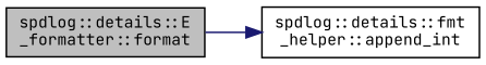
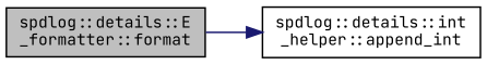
  digraph {
    rankdir=LR
    fontname="JetBrains Mono"
    node [color=black fontname="JetBrains Mono" fontsize=10 shape=record style=filled]
    n1 [fillcolor=grey75 fontcolor=black height=0.2 label="spdlog::details::E\l_formatter::format" width=0.4]
-   n2 [fillcolor=white height=0.2 label="spdlog::details::fmt\l_helper::append_int" width=0.4]
+   n2 [fillcolor=white height=0.2 label="spdlog::details::int\l_helper::append_int" width=0.4]
    n1 -> n2 [color=midnightblue fontname="JetBrains Mono" fontsize=10 labelfontname=Helvetica labelfontsize=10 style=solid]
  }
